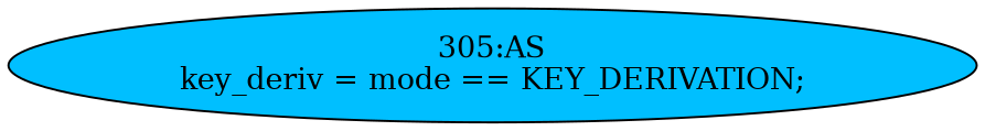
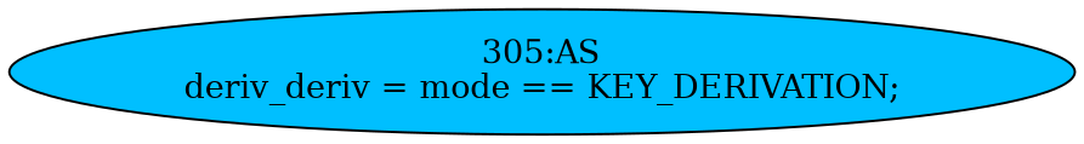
  strict digraph {
-   n1 [ast="<pyverilog.vparser.ast.Assign object at 0x7f79abcb37d0>" def_var="['key_deriv']" fillcolor=deepskyblue label="305:AS\nkey_deriv = mode == KEY_DERIVATION;" statements="[]" style=filled typ=Assign use_var="['mode', 'KEY_DERIVATION']"]
+   n1 [ast="<pyverilog.vparser.ast.Assign object at 0x7f79abcb37d0>" def_var="['key_deriv']" fillcolor=deepskyblue label="305:AS\nderiv_deriv = mode == KEY_DERIVATION;" statements="[]" style=filled typ=Assign use_var="['mode', 'KEY_DERIVATION']"]
  }
